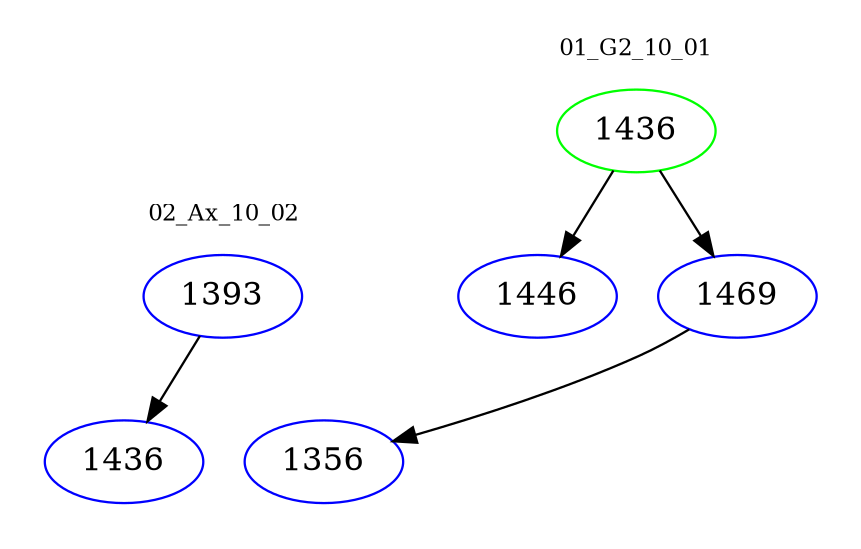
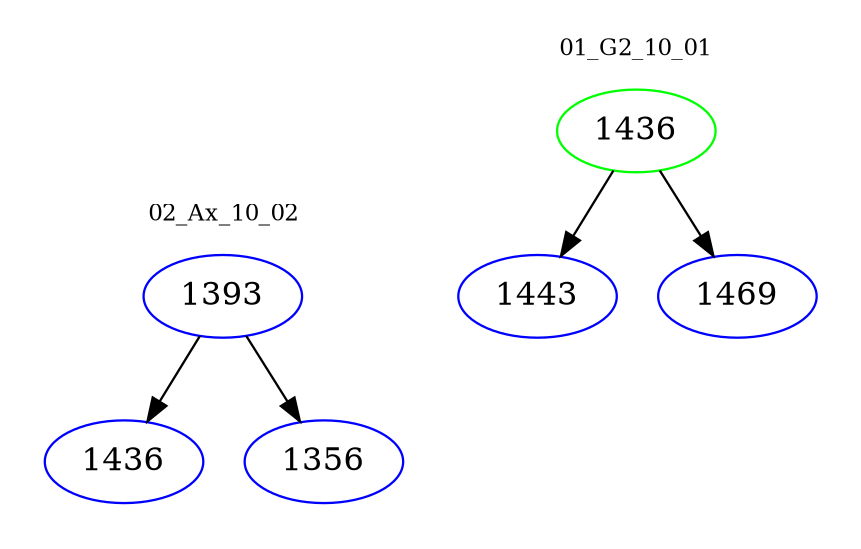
  digraph {
    node [color=blue]
    edge [color=black]
    n1 [label=1393]
    n2 [label=1436]
    n3 [label=1356]
    n4 [color=green label=1436]
-   n5 [label=1446]
+   n5 [label=1443]
    n6 [label=1469]
    subgraph cluster_1 {
      color=white
      fontsize=10
      label="02_Ax_10_02"
      n1
      n2
      n3
    }
    subgraph cluster_2 {
      color=white
      fontsize=10
      label="01_G2_10_01"
      n4
      n5
      n6
    }
    n1 -> n2
-   n6 -> n3
+   n1 -> n3
    n4 -> n5
    n4 -> n6
  }
